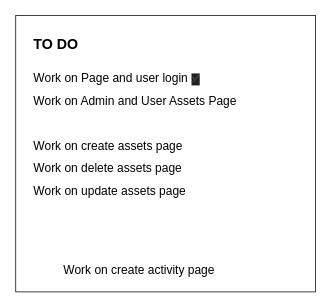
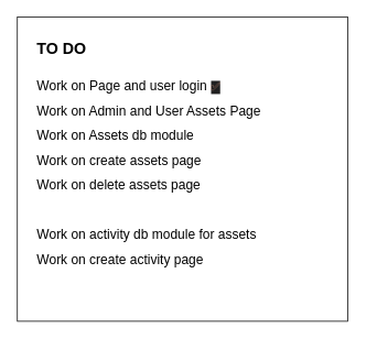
  <mxCell id="0" />
  <mxCell id="1" parent="0" />
  <mxCell id="2" value="" style="rounded=0;whiteSpace=wrap;html=1;" parent="1" vertex="1"><mxGeometry x="20" y="20" width="400" height="369" as="geometry" /></mxCell>
  <mxCell id="3" value="&lt;div style=&quot;&quot;&gt;&lt;span style=&quot;font-size: 16px; background-color: initial;&quot;&gt;Work on Page and user login&lt;span style=&quot;&quot;&gt;&#09;&lt;/span&gt;&lt;span style=&quot;&quot;&gt;&#09;&lt;/span&gt;&lt;/span&gt;&lt;span style=&quot;color: rgb(206, 145, 120); background-color: rgb(31, 31, 31); font-family: Consolas, &amp;quot;Courier New&amp;quot;, monospace; font-size: 14px;&quot;&gt;✅&lt;/span&gt;&lt;/div&gt;" style="text;html=1;align=left;verticalAlign=middle;resizable=0;points=[];autosize=1;strokeColor=none;fillColor=none;" parent="1" vertex="1"><mxGeometry x="42" y="89" width="260" height="30" as="geometry" /></mxCell>
+ <mxCell id="4" value="&lt;div style=&quot;&quot;&gt;&lt;span style=&quot;font-size: 16px; background-color: initial;&quot;&gt;Work on Assets db module&lt;/span&gt;&lt;/div&gt;" style="text;html=1;align=left;verticalAlign=middle;resizable=0;points=[];autosize=1;strokeColor=none;fillColor=none;" parent="1" vertex="1"><mxGeometry x="42" y="149" width="210" height="30" as="geometry" /></mxCell>
  <mxCell id="5" value="&lt;div style=&quot;&quot;&gt;&lt;span style=&quot;font-size: 16px; background-color: initial;&quot;&gt;Work on create assets page&lt;/span&gt;&lt;/div&gt;" style="text;html=1;align=left;verticalAlign=middle;resizable=0;points=[];autosize=1;strokeColor=none;fillColor=none;" parent="1" vertex="1"><mxGeometry x="42" y="179" width="220" height="30" as="geometry" /></mxCell>
  <mxCell id="6" value="&lt;div style=&quot;&quot;&gt;&lt;span style=&quot;font-size: 16px; background-color: initial;&quot;&gt;Work on delete assets page&lt;/span&gt;&lt;/div&gt;" style="text;html=1;align=left;verticalAlign=middle;resizable=0;points=[];autosize=1;strokeColor=none;fillColor=none;" parent="1" vertex="1"><mxGeometry x="42" y="209" width="220" height="30" as="geometry" /></mxCell>
- <mxCell id="7" value="&lt;div style=&quot;&quot;&gt;&lt;span style=&quot;font-size: 16px; background-color: initial;&quot;&gt;Work on update&amp;nbsp;&lt;/span&gt;&lt;span style=&quot;background-color: initial; font-size: 16px;&quot;&gt;assets page&lt;/span&gt;&lt;/div&gt;" style="text;html=1;align=left;verticalAlign=middle;resizable=0;points=[];autosize=1;strokeColor=none;fillColor=none;" parent="1" vertex="1"><mxGeometry x="42" y="239" width="230" height="30" as="geometry" /></mxCell>
- <mxCell id="9" value="&lt;div style=&quot;&quot;&gt;&lt;span style=&quot;font-size: 16px; background-color: initial;&quot;&gt;Work on create activity page&lt;/span&gt;&lt;/div&gt;" style="text;html=1;align=left;verticalAlign=middle;resizable=0;points=[];autosize=1;strokeColor=none;fillColor=none;" parent="1" vertex="1"><mxGeometry x="82" y="344" width="230" height="30" as="geometry" /></mxCell>
+ <mxCell id="8" value="&lt;div style=&quot;&quot;&gt;&lt;span style=&quot;font-size: 16px; background-color: initial;&quot;&gt;Work on activity db module for assets&amp;nbsp;&lt;/span&gt;&lt;/div&gt;" style="text;html=1;align=left;verticalAlign=middle;resizable=0;points=[];autosize=1;strokeColor=none;fillColor=none;" parent="1" vertex="1"><mxGeometry x="42" y="269" width="290" height="30" as="geometry" /></mxCell>
+ <mxCell id="9" value="&lt;div style=&quot;&quot;&gt;&lt;span style=&quot;font-size: 16px; background-color: initial;&quot;&gt;Work on create activity page&lt;/span&gt;&lt;/div&gt;" style="text;html=1;align=left;verticalAlign=middle;resizable=0;points=[];autosize=1;strokeColor=none;fillColor=none;" parent="1" vertex="1"><mxGeometry x="42" y="299" width="230" height="30" as="geometry" /></mxCell>
  <mxCell id="10" value="&lt;font style=&quot;font-size: 19px;&quot;&gt;&lt;b&gt;TO DO&lt;/b&gt;&lt;/font&gt;" style="text;html=1;align=left;verticalAlign=middle;resizable=0;points=[];autosize=1;strokeColor=none;fillColor=none;" parent="1" vertex="1"><mxGeometry x="42" y="39" width="80" height="40" as="geometry" /></mxCell>
  <mxCell id="11" value="&lt;div style=&quot;&quot;&gt;&lt;span style=&quot;font-size: 16px; background-color: initial;&quot;&gt;Work on Admin and User Assets Page&lt;/span&gt;&lt;/div&gt;" style="text;html=1;align=left;verticalAlign=middle;resizable=0;points=[];autosize=1;strokeColor=none;fillColor=none;" vertex="1" parent="1"><mxGeometry x="42" y="119" width="330" height="30" as="geometry" /></mxCell>
